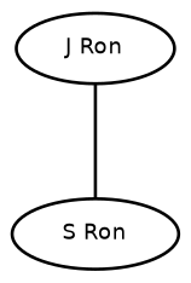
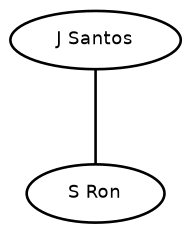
  graph {
    node [fontname=Helvetica fontsize=7]
-   n1 [height=0.27433100247 label="J Ron" width=0.27433100247]
+   n1 [height=0.27433100247 label="J Santos" width=0.27433100247]
    n2 [height=0.27433100247 label="S Ron" width=0.27433100247]
    n1 -- n2 [fontname=Helvetica fontsize=7]
  }
